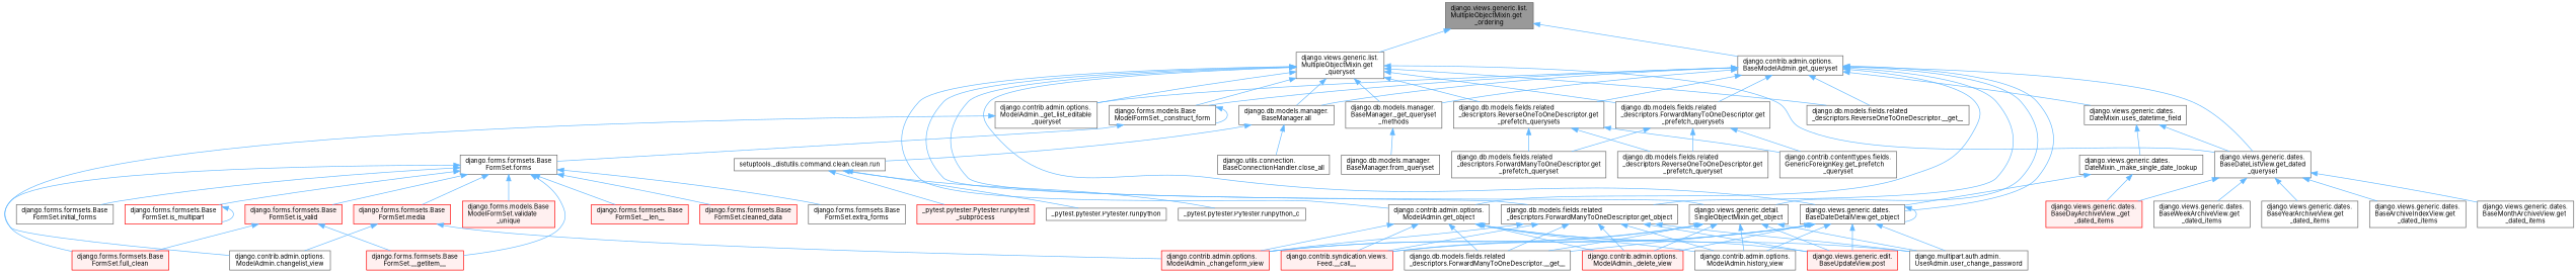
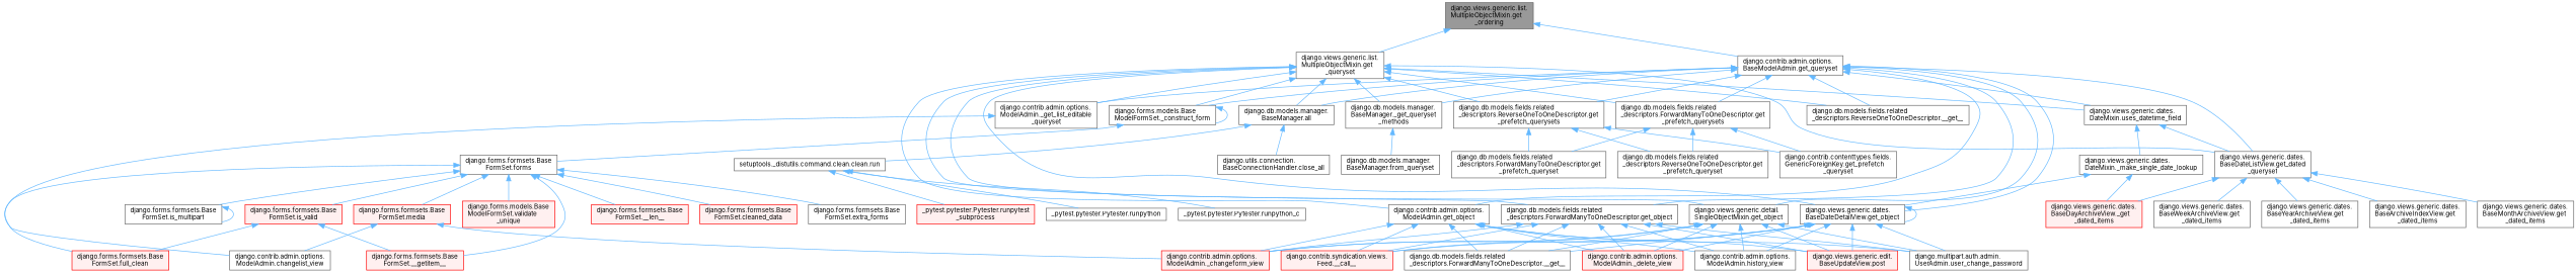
  digraph {
    fontname=Inter
    rankdir=TB
    node [color=grey40 fillcolor=white fontname=Inter fontsize=10 shape=box style=filled]
    edge [color=steelblue1 dir=back fontname=Inter fontsize=10 labelfontname=Helvetica labelfontsize=10 style=solid]
    n1 [color=gray40 fillcolor=grey60 fontcolor=black height=0.2 label="django.views.generic.list.\lMultipleObjectMixin.get\l_ordering" width=0.4]
    n2 [height=0.2 label="django.contrib.admin.options.\lBaseModelAdmin.get_queryset" width=0.4]
    n3 [height=0.2 label="django.views.generic.list.\lMultipleObjectMixin.get\l_queryset" width=0.4]
    n4 [height=0.2 label="django.db.models.fields.related\l_descriptors.ReverseOneToOneDescriptor.__get__" width=0.4]
    n5 [height=0.2 label="django.forms.models.Base\lModelFormSet._construct_form" width=0.4]
    n6 [height=0.2 label="django.contrib.admin.options.\lModelAdmin._get_list_editable\l_queryset" width=0.4]
    n7 [height=0.2 label="django.db.models.manager.\lBaseManager._get_queryset\l_methods" width=0.4]
    n8 [height=0.2 label="django.db.models.manager.\lBaseManager.all" width=0.4]
    n9 [height=0.2 label="django.views.generic.dates.\lBaseDateListView.get_dated\l_queryset" width=0.4]
    n10 [height=0.2 label="django.contrib.admin.options.\lModelAdmin.get_object" width=0.4]
    n11 [height=0.2 label="django.db.models.fields.related\l_descriptors.ForwardManyToOneDescriptor.get_object" width=0.4]
    n12 [height=0.2 label="django.views.generic.dates.\lBaseDateDetailView.get_object" width=0.4]
    n13 [height=0.2 label="django.views.generic.detail.\lSingleObjectMixin.get_object" width=0.4]
    n14 [height=0.2 label="django.db.models.fields.related\l_descriptors.ForwardManyToOneDescriptor.get\l_prefetch_querysets" width=0.4]
    n15 [height=0.2 label="django.db.models.fields.related\l_descriptors.ReverseOneToOneDescriptor.get\l_prefetch_querysets" width=0.4]
    n16 [height=0.2 label="django.views.generic.dates.\lDateMixin.uses_datetime_field" width=0.4]
    n17 [height=0.2 label="django.forms.formsets.Base\lFormSet.forms" width=0.4]
    n18 [height=0.2 label="django.contrib.admin.options.\lModelAdmin.changelist_view" width=0.4]
    n19 [height=0.2 label="django.db.models.manager.\lBaseManager.from_queryset" width=0.4]
    n20 [height=0.2 label="django.utils.connection.\lBaseConnectionHandler.close_all" width=0.4]
    n21 [height=0.2 label="setuptools._distutils.command.clean.clean.run" width=0.4]
    n22 [color=red fillcolor="#FFF0F0" height=0.2 label="django.views.generic.dates.\lBaseDayArchiveView._get\l_dated_items" width=0.4]
    n23 [height=0.2 label="django.views.generic.dates.\lBaseArchiveIndexView.get\l_dated_items" width=0.4]
    n24 [height=0.2 label="django.views.generic.dates.\lBaseMonthArchiveView.get\l_dated_items" width=0.4]
    n25 [height=0.2 label="django.views.generic.dates.\lBaseWeekArchiveView.get\l_dated_items" width=0.4]
    n26 [height=0.2 label="django.views.generic.dates.\lBaseYearArchiveView.get\l_dated_items" width=0.4]
    n27 [color=red fillcolor="#FFF0F0" height=0.2 label="django.contrib.admin.options.\lModelAdmin._changeform_view" width=0.4]
    n28 [color=red fillcolor="#FFF0F0" height=0.2 label="django.contrib.syndication.views.\lFeed.__call__" width=0.4]
    n29 [height=0.2 label="django.db.models.fields.related\l_descriptors.ForwardManyToOneDescriptor.__get__" width=0.4]
    n30 [color=red fillcolor="#FFF0F0" height=0.2 label="django.contrib.admin.options.\lModelAdmin._delete_view" width=0.4]
    n31 [height=0.2 label="django.contrib.admin.options.\lModelAdmin.history_view" width=0.4]
    n32 [color=red fillcolor="#FFF0F0" height=0.2 label="django.views.generic.edit.\lBaseUpdateView.post" width=0.4]
    n33 [height=0.2 label="django.multipart.auth.admin.\lUserAdmin.user_change_password" width=0.4]
    n34 [height=0.2 label="django.contrib.contenttypes.fields.\lGenericForeignKey.get_prefetch\l_queryset" width=0.4]
    n35 [height=0.2 label="django.db.models.fields.related\l_descriptors.ForwardManyToOneDescriptor.get\l_prefetch_queryset" width=0.4]
    n36 [height=0.2 label="django.db.models.fields.related\l_descriptors.ReverseOneToOneDescriptor.get\l_prefetch_queryset" width=0.4]
    n37 [height=0.2 label="django.views.generic.dates.\lDateMixin._make_single_date_lookup" width=0.4]
    n38 [color=red fillcolor="#FFF0F0" height=0.2 label="django.forms.formsets.Base\lFormSet.__getitem__" width=0.4]
    n39 [color=red fillcolor="#FFF0F0" height=0.2 label="django.forms.formsets.Base\lFormSet.__len__" width=0.4]
    n40 [color=red fillcolor="#FFF0F0" height=0.2 label="django.forms.formsets.Base\lFormSet.cleaned_data" width=0.4]
    n41 [height=0.2 label="django.forms.formsets.Base\lFormSet.extra_forms" width=0.4]
    n42 [color=red fillcolor="#FFF0F0" height=0.2 label="django.forms.formsets.Base\lFormSet.full_clean" width=0.4]
-   n43 [height=0.2 label="django.forms.formsets.Base\lFormSet.initial_forms" width=0.4]
-   n44 [color=red height=0.2 label="django.forms.formsets.Base\lFormSet.is_multipart" width=0.4]
+   n44 [height=0.2 label="django.forms.formsets.Base\lFormSet.is_multipart" width=0.4]
    n45 [color=red fillcolor="#FFF0F0" height=0.2 label="django.forms.formsets.Base\lFormSet.is_valid" width=0.4]
    n46 [color=red fillcolor="#FFF0F0" height=0.2 label="django.forms.formsets.Base\lFormSet.media" width=0.4]
    n47 [color=red fillcolor="#FFF0F0" height=0.2 label="django.forms.models.Base\lModelFormSet.validate\l_unique" width=0.4]
    n48 [color=red fillcolor="#FFF0F0" height=0.2 label="_pytest.pytester.Pytester.runpytest\l_subprocess" width=0.4]
    n49 [height=0.2 label="_pytest.pytester.Pytester.runpython" width=0.4]
    n50 [height=0.2 label="_pytest.pytester.Pytester.runpython_c" width=0.4]
    n1 -> n2
    n1 -> n3
    n2 -> n4
    n2 -> n5
    n2 -> n6
    n2 -> n7
    n2 -> n8
    n2 -> n9
    n2 -> n10
    n2 -> n11
    n2 -> n12
    n2 -> n13
    n2 -> n14
    n2 -> n15
    n2 -> n16
    n3 -> n4
    n3 -> n5
    n3 -> n6
    n3 -> n7
    n3 -> n8
    n3 -> n9
    n3 -> n10
    n3 -> n11
    n3 -> n12
    n3 -> n13
    n3 -> n14
    n3 -> n15
+   n3 -> n16
    n5 -> n5
    n5 -> n17
    n6 -> n18
    n7 -> n19
    n8 -> n20
    n8 -> n21
    n9 -> n22
    n9 -> n23
    n9 -> n24
    n9 -> n25
    n9 -> n26
    n10 -> n27
    n10 -> n28
    n10 -> n29
    n10 -> n30
    n10 -> n31
    n10 -> n32
    n10 -> n33
    n11 -> n27
    n11 -> n28
    n11 -> n29
    n11 -> n30
    n11 -> n31
    n11 -> n32
    n11 -> n33
    n12 -> n12
    n12 -> n27
    n12 -> n28
    n12 -> n29
    n12 -> n30
    n12 -> n31
    n12 -> n32
    n12 -> n33
    n13 -> n27
    n13 -> n28
    n13 -> n29
    n13 -> n30
    n13 -> n31
    n13 -> n32
    n13 -> n33
    n14 -> n34
    n14 -> n35
    n14 -> n36
    n15 -> n34
    n15 -> n35
    n15 -> n36
    n16 -> n9
    n16 -> n37
    n17 -> n38
    n17 -> n39
    n17 -> n40
    n17 -> n41
    n17 -> n42
-   n17 -> n43
    n17 -> n44
    n17 -> n45
    n17 -> n46
    n17 -> n47
    n21 -> n48
    n21 -> n49
    n21 -> n50
    n37 -> n12
    n37 -> n22
    n44 -> n44
    n45 -> n38
    n45 -> n42
    n46 -> n18
    n46 -> n27
  }
